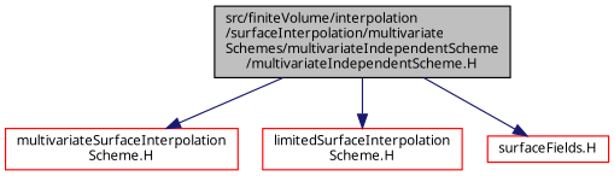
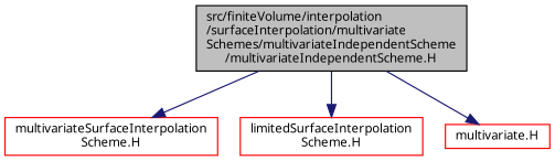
  digraph {
    fontname="Noto Sans"
    node [color=red fontname="Noto Sans" fontsize=10 shape=record]
    edge [color=midnightblue fontname="Noto Sans" fontsize=10 labelfontname=Helvetica labelfontsize=10 style=solid]
    n1 [color=black fillcolor=grey75 fontcolor=black height=0.2 label="src/finiteVolume/interpolation\l/surfaceInterpolation/multivariate\lSchemes/multivariateIndependentScheme\l/multivariateIndependentScheme.H" style=filled width=0.4]
    n2 [height=0.2 label="multivariateSurfaceInterpolation\lScheme.H" width=0.4]
    n3 [height=0.2 label="limitedSurfaceInterpolation\lScheme.H" width=0.4]
-   n4 [height=0.2 label="surfaceFields.H" width=0.4]
+   n4 [height=0.2 label="multivariate.H" width=0.4]
    n1 -> n2
    n1 -> n3
    n1 -> n4
  }
